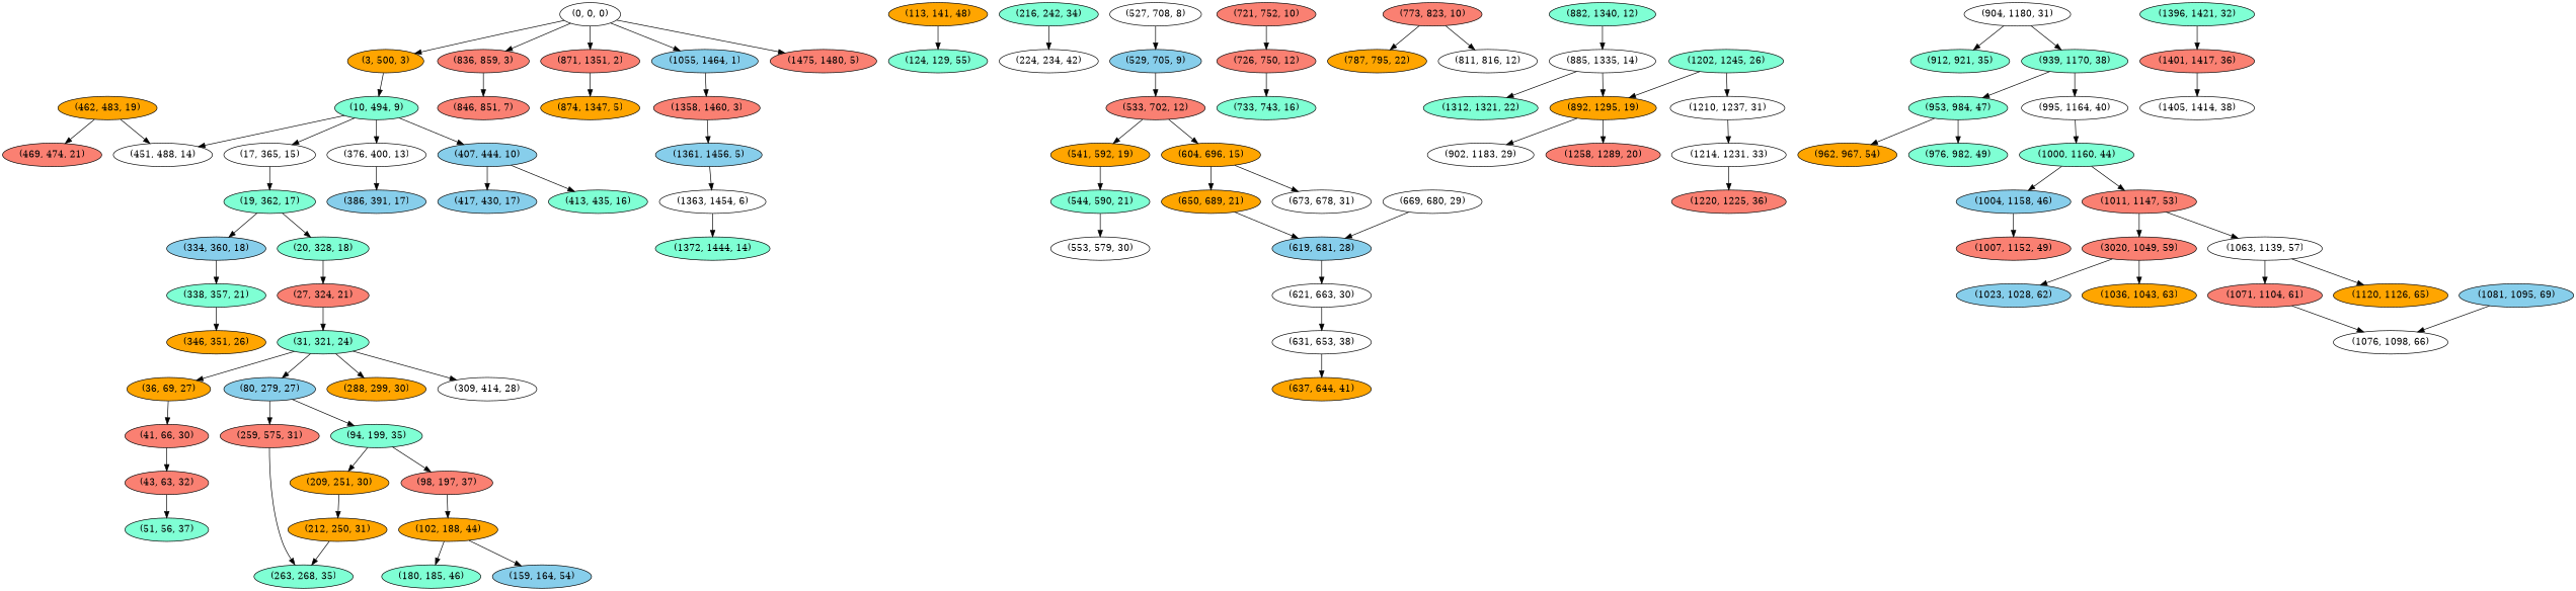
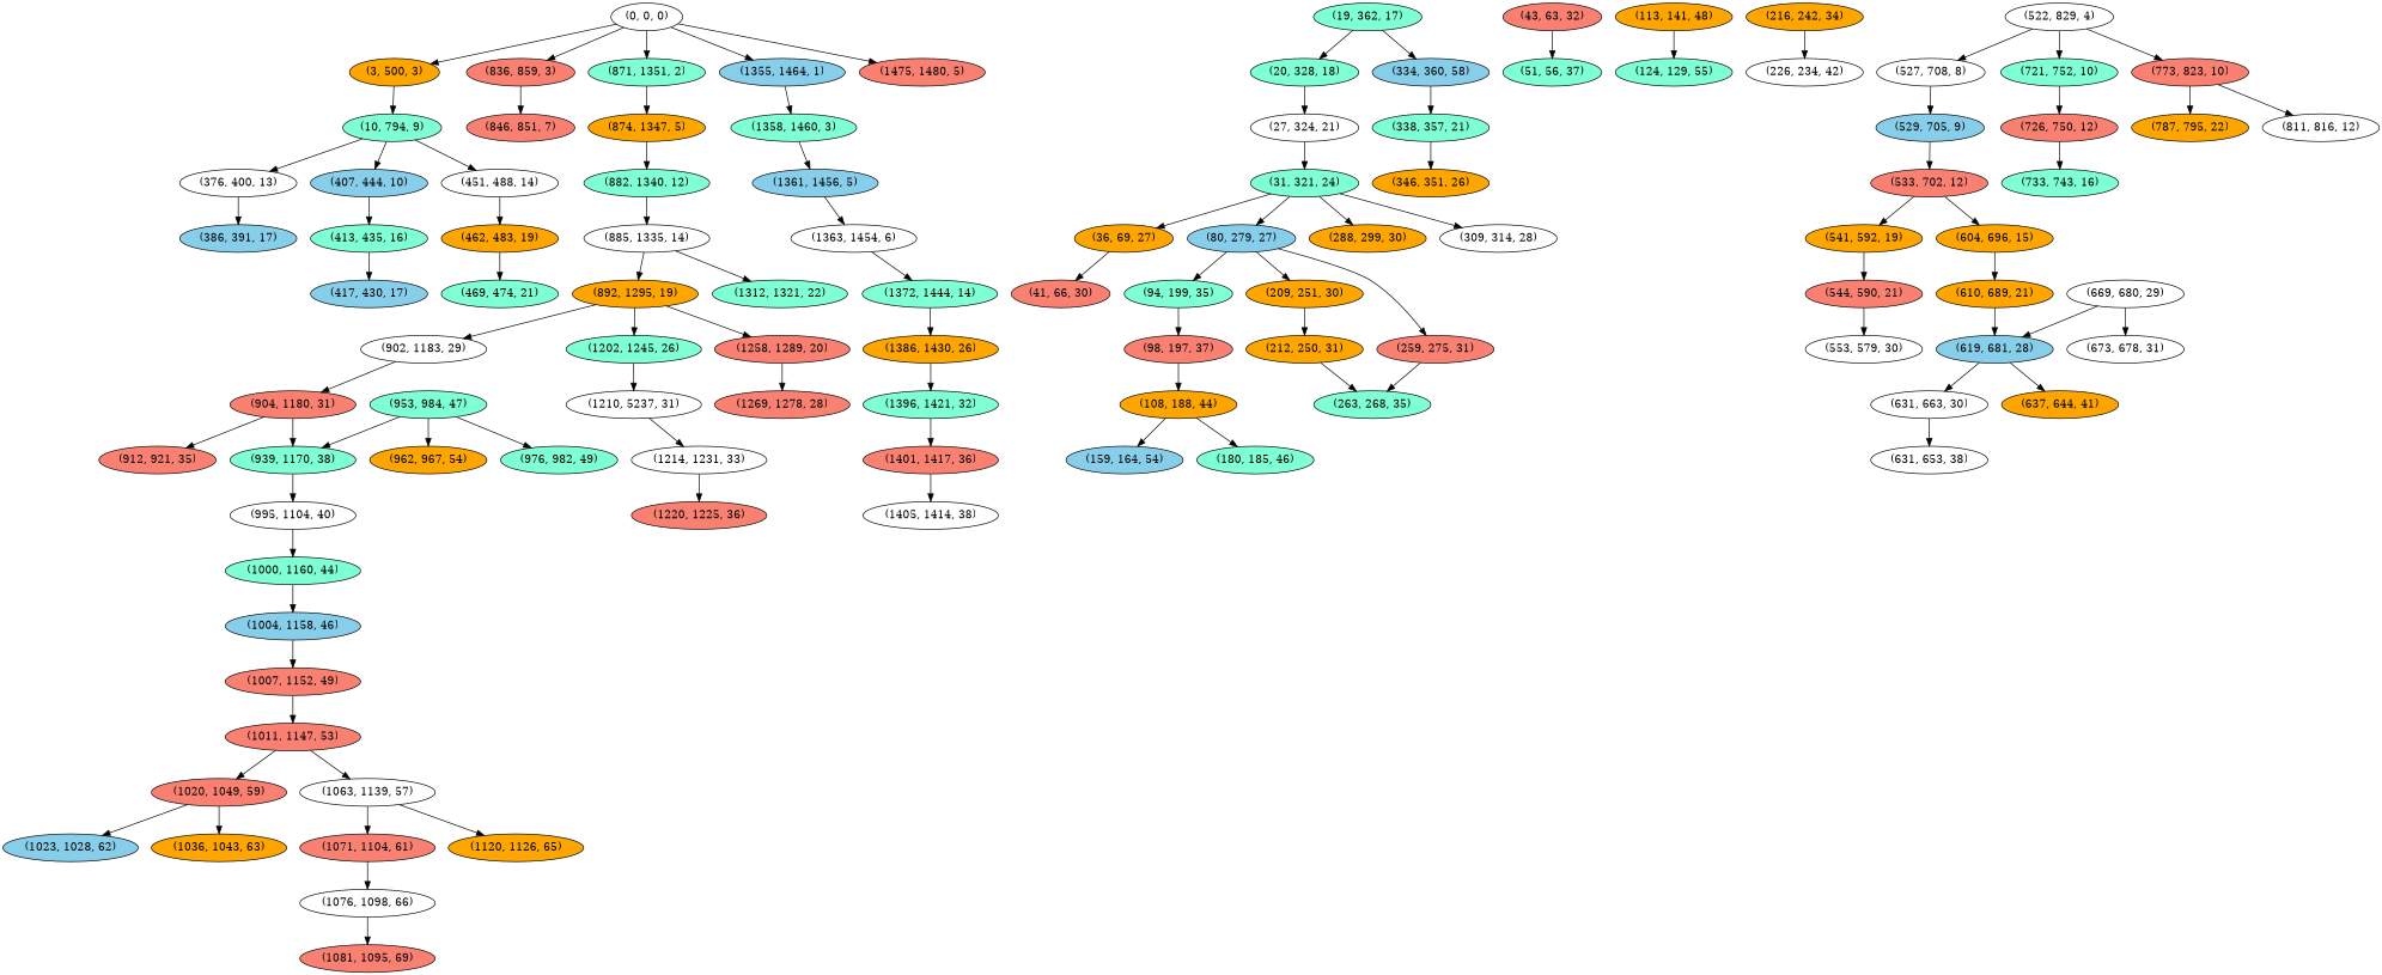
  digraph {
    node [fillcolor=white style=filled]
    "(3, 500, 3)" [fillcolor=orange]
    "(0, 0, 0)"
    "(836, 859, 3)" [fillcolor=salmon]
-   "(871, 1351, 2)" [fillcolor=salmon]
-   "(1355, 1464, 1)" [fillcolor=skyblue label="(1055, 1464, 1)"]
+   "(871, 1351, 2)" [fillcolor=aquamarine]
+   "(1355, 1464, 1)" [fillcolor=skyblue]
    "(1475, 1480, 5)" [fillcolor=salmon]
-   "(10, 494, 9)" [fillcolor=aquamarine]
+   "(10, 494, 9)" [fillcolor=aquamarine label="(10, 794, 9)"]
    "(846, 851, 7)" [fillcolor=salmon]
    "(874, 1347, 5)" [fillcolor=orange]
-   "(1358, 1460, 3)" [fillcolor=salmon]
-   "(17, 365, 15)"
+   "(1358, 1460, 3)" [fillcolor=aquamarine]
    "(376, 400, 13)"
    "(407, 444, 10)" [fillcolor=skyblue]
    "(451, 488, 14)"
    "(19, 362, 17)" [fillcolor=aquamarine]
    "(386, 391, 17)" [fillcolor=skyblue]
    "(413, 435, 16)" [fillcolor=aquamarine]
    "(462, 483, 19)" [fillcolor=orange]
    "(20, 328, 18)" [fillcolor=aquamarine]
-   "(334, 360, 18)" [fillcolor=skyblue]
-   "(27, 324, 21)" [fillcolor=salmon]
+   "(334, 360, 18)" [fillcolor=skyblue label="(334, 360, 58)"]
+   "(27, 324, 21)"
    "(338, 357, 21)" [fillcolor=aquamarine]
    "(31, 321, 24)" [fillcolor=aquamarine]
    "(36, 69, 27)" [fillcolor=orange]
    "(80, 279, 27)" [fillcolor=skyblue]
    "(288, 299, 30)" [fillcolor=orange]
-   "(309, 314, 28)" [label="(309, 414, 28)"]
+   "(309, 314, 28)"
    "(41, 66, 30)" [fillcolor=salmon]
    "(94, 199, 35)" [fillcolor=aquamarine]
    "(209, 251, 30)" [fillcolor=orange]
-   "(259, 275, 31)" [fillcolor=salmon label="(259, 575, 31)"]
+   "(259, 275, 31)" [fillcolor=salmon]
    "(43, 63, 32)" [fillcolor=salmon]
    "(51, 56, 37)" [fillcolor=aquamarine]
    "(98, 197, 37)" [fillcolor=salmon]
    "(212, 250, 31)" [fillcolor=orange]
    "(263, 268, 35)" [fillcolor=aquamarine]
-   "(108, 188, 44)" [fillcolor=orange label="(102, 188, 44)"]
+   "(108, 188, 44)" [fillcolor=orange]
    "(159, 164, 54)" [fillcolor=skyblue]
    "(180, 185, 46)" [fillcolor=aquamarine]
    "(113, 141, 48)" [fillcolor=orange]
    "(124, 129, 55)" [fillcolor=aquamarine]
-   "(216, 242, 34)" [fillcolor=aquamarine]
-   "(226, 234, 42)" [label="(224, 234, 42)"]
+   "(216, 242, 34)" [fillcolor=orange]
+   "(226, 234, 42)"
    "(346, 351, 26)" [fillcolor=orange]
    "(417, 430, 17)" [fillcolor=skyblue]
-   "(469, 474, 21)" [fillcolor=salmon]
+   "(469, 474, 21)" [fillcolor=aquamarine]
+   "(522, 829, 4)"
    "(527, 708, 8)"
-   "(721, 752, 10)" [fillcolor=salmon]
+   "(721, 752, 10)" [fillcolor=aquamarine]
    "(773, 823, 10)" [fillcolor=salmon]
    "(529, 705, 9)" [fillcolor=skyblue]
    "(726, 750, 12)" [fillcolor=salmon]
    "(787, 795, 22)" [fillcolor=orange]
    "(811, 816, 12)"
    "(533, 702, 12)" [fillcolor=salmon]
    "(541, 592, 19)" [fillcolor=orange]
    "(604, 696, 15)" [fillcolor=orange]
-   "(544, 590, 21)" [fillcolor=aquamarine]
-   "(610, 689, 21)" [fillcolor=orange label="(650, 689, 21)"]
+   "(544, 590, 21)" [fillcolor=salmon]
+   "(610, 689, 21)" [fillcolor=orange]
    "(553, 579, 30)"
    "(619, 681, 28)" [fillcolor=skyblue]
-   "(621, 663, 30)"
+   "(621, 663, 30)" [label="(631, 663, 30)"]
    "(631, 653, 38)"
    "(669, 680, 29)"
    "(673, 678, 31)"
    "(637, 644, 41)" [fillcolor=orange]
    "(733, 743, 16)" [fillcolor=aquamarine]
    "(882, 1340, 12)" [fillcolor=aquamarine]
    "(885, 1335, 14)"
    "(892, 1295, 19)" [fillcolor=orange]
    "(1312, 1321, 22)" [fillcolor=aquamarine]
    "(902, 1183, 29)"
    "(1202, 1245, 26)" [fillcolor=aquamarine]
    "(1258, 1289, 20)" [fillcolor=salmon]
-   "(904, 1180, 31)"
-   "(1210, 1237, 31)"
-   "(912, 921, 35)" [fillcolor=aquamarine]
+   "(904, 1180, 31)" [fillcolor=salmon]
+   "(1210, 1237, 31)" [label="(1210, 5237, 31)"]
+   "(1269, 1278, 28)" [fillcolor=salmon]
+   "(912, 921, 35)" [fillcolor=salmon]
    "(939, 1170, 38)" [fillcolor=aquamarine]
    "(953, 984, 47)" [fillcolor=aquamarine]
-   "(995, 1164, 40)"
+   "(995, 1164, 40)" [label="(995, 1104, 40)"]
    "(962, 967, 54)" [fillcolor=orange]
    "(976, 982, 49)" [fillcolor=aquamarine]
    "(1000, 1160, 44)" [fillcolor=aquamarine]
    "(1004, 1158, 46)" [fillcolor=skyblue]
    "(1007, 1152, 49)" [fillcolor=salmon]
    "(1011, 1147, 53)" [fillcolor=salmon]
-   "(1020, 1049, 59)" [fillcolor=salmon label="(3020, 1049, 59)"]
+   "(1020, 1049, 59)" [fillcolor=salmon]
    "(1063, 1139, 57)"
    "(1023, 1028, 62)" [fillcolor=skyblue]
    "(1036, 1043, 63)" [fillcolor=orange]
    n92 [fillcolor=salmon label="(1071, 1104, 61)"]
    "(1120, 1126, 65)" [fillcolor=orange]
    "(1076, 1098, 66)"
-   "(1081, 1095, 69)" [fillcolor=skyblue]
+   "(1081, 1095, 69)" [fillcolor=salmon]
    "(1214, 1231, 33)"
    "(1220, 1225, 36)" [fillcolor=salmon]
    "(1361, 1456, 5)" [fillcolor=skyblue]
    "(1363, 1454, 6)"
    "(1372, 1444, 14)" [fillcolor=aquamarine]
+   "(1386, 1430, 26)" [fillcolor=orange]
    "(1396, 1421, 32)" [fillcolor=aquamarine]
    "(1401, 1417, 36)" [fillcolor=salmon]
    "(1405, 1414, 38)"
    "(3, 500, 3)" -> "(10, 494, 9)"
    "(0, 0, 0)" -> "(3, 500, 3)"
    "(0, 0, 0)" -> "(836, 859, 3)"
    "(0, 0, 0)" -> "(871, 1351, 2)"
    "(0, 0, 0)" -> "(1355, 1464, 1)"
    "(0, 0, 0)" -> "(1475, 1480, 5)"
    "(836, 859, 3)" -> "(846, 851, 7)"
    "(871, 1351, 2)" -> "(874, 1347, 5)"
    "(1355, 1464, 1)" -> "(1358, 1460, 3)"
-   "(10, 494, 9)" -> "(17, 365, 15)"
    "(10, 494, 9)" -> "(376, 400, 13)"
    "(10, 494, 9)" -> "(407, 444, 10)"
    "(10, 494, 9)" -> "(451, 488, 14)"
+   "(874, 1347, 5)" -> "(882, 1340, 12)"
    "(1358, 1460, 3)" -> "(1361, 1456, 5)"
-   "(17, 365, 15)" -> "(19, 362, 17)"
    "(376, 400, 13)" -> "(386, 391, 17)"
    "(407, 444, 10)" -> "(413, 435, 16)"
-   "(462, 483, 19)" -> "(451, 488, 14)"
+   "(451, 488, 14)" -> "(462, 483, 19)"
    "(19, 362, 17)" -> "(20, 328, 18)"
    "(19, 362, 17)" -> "(334, 360, 18)"
-   "(407, 444, 10)" -> "(417, 430, 17)"
+   "(413, 435, 16)" -> "(417, 430, 17)"
    "(462, 483, 19)" -> "(469, 474, 21)"
    "(20, 328, 18)" -> "(27, 324, 21)"
    "(334, 360, 18)" -> "(338, 357, 21)"
    "(27, 324, 21)" -> "(31, 321, 24)"
    "(338, 357, 21)" -> "(346, 351, 26)"
    "(31, 321, 24)" -> "(36, 69, 27)"
    "(31, 321, 24)" -> "(80, 279, 27)"
    "(31, 321, 24)" -> "(288, 299, 30)"
    "(31, 321, 24)" -> "(309, 314, 28)"
    "(36, 69, 27)" -> "(41, 66, 30)"
    "(80, 279, 27)" -> "(94, 199, 35)"
-   "(94, 199, 35)" -> "(209, 251, 30)"
+   "(80, 279, 27)" -> "(209, 251, 30)"
    "(80, 279, 27)" -> "(259, 275, 31)"
-   "(41, 66, 30)" -> "(43, 63, 32)"
    "(94, 199, 35)" -> "(98, 197, 37)"
    "(209, 251, 30)" -> "(212, 250, 31)"
    "(259, 275, 31)" -> "(263, 268, 35)"
    "(43, 63, 32)" -> "(51, 56, 37)"
    "(98, 197, 37)" -> "(108, 188, 44)"
    "(212, 250, 31)" -> "(263, 268, 35)"
    "(108, 188, 44)" -> "(159, 164, 54)"
    "(108, 188, 44)" -> "(180, 185, 46)"
    "(113, 141, 48)" -> "(124, 129, 55)"
    "(216, 242, 34)" -> "(226, 234, 42)"
+   "(522, 829, 4)" -> "(527, 708, 8)"
+   "(522, 829, 4)" -> "(721, 752, 10)"
+   "(522, 829, 4)" -> "(773, 823, 10)"
    "(527, 708, 8)" -> "(529, 705, 9)"
    "(721, 752, 10)" -> "(726, 750, 12)"
    "(773, 823, 10)" -> "(787, 795, 22)"
    "(773, 823, 10)" -> "(811, 816, 12)"
    "(529, 705, 9)" -> "(533, 702, 12)"
    "(726, 750, 12)" -> "(733, 743, 16)"
    "(533, 702, 12)" -> "(541, 592, 19)"
    "(533, 702, 12)" -> "(604, 696, 15)"
    "(541, 592, 19)" -> "(544, 590, 21)"
    "(604, 696, 15)" -> "(610, 689, 21)"
    "(544, 590, 21)" -> "(553, 579, 30)"
    "(610, 689, 21)" -> "(619, 681, 28)"
    "(619, 681, 28)" -> "(621, 663, 30)"
    "(621, 663, 30)" -> "(631, 653, 38)"
-   "(631, 653, 38)" -> "(637, 644, 41)"
+   "(619, 681, 28)" -> "(637, 644, 41)"
    "(669, 680, 29)" -> "(619, 681, 28)"
-   "(604, 696, 15)" -> "(673, 678, 31)"
+   "(669, 680, 29)" -> "(673, 678, 31)"
    "(882, 1340, 12)" -> "(885, 1335, 14)"
    "(885, 1335, 14)" -> "(892, 1295, 19)"
    "(885, 1335, 14)" -> "(1312, 1321, 22)"
    "(892, 1295, 19)" -> "(902, 1183, 29)"
-   "(1202, 1245, 26)" -> "(892, 1295, 19)"
+   "(892, 1295, 19)" -> "(1202, 1245, 26)"
    "(892, 1295, 19)" -> "(1258, 1289, 20)"
+   "(902, 1183, 29)" -> "(904, 1180, 31)"
    "(1202, 1245, 26)" -> "(1210, 1237, 31)"
+   "(1258, 1289, 20)" -> "(1269, 1278, 28)"
    "(904, 1180, 31)" -> "(912, 921, 35)"
    "(904, 1180, 31)" -> "(939, 1170, 38)"
    "(1210, 1237, 31)" -> "(1214, 1231, 33)"
-   "(939, 1170, 38)" -> "(953, 984, 47)"
+   "(953, 984, 47)" -> "(939, 1170, 38)"
    "(939, 1170, 38)" -> "(995, 1164, 40)"
    "(953, 984, 47)" -> "(962, 967, 54)"
    "(953, 984, 47)" -> "(976, 982, 49)"
    "(995, 1164, 40)" -> "(1000, 1160, 44)"
    "(1000, 1160, 44)" -> "(1004, 1158, 46)"
    "(1004, 1158, 46)" -> "(1007, 1152, 49)"
-   "(1000, 1160, 44)" -> "(1011, 1147, 53)"
+   "(1007, 1152, 49)" -> "(1011, 1147, 53)"
    "(1011, 1147, 53)" -> "(1020, 1049, 59)"
    "(1011, 1147, 53)" -> "(1063, 1139, 57)"
    "(1020, 1049, 59)" -> "(1023, 1028, 62)"
    "(1020, 1049, 59)" -> "(1036, 1043, 63)"
    "(1063, 1139, 57)" -> n92
    "(1063, 1139, 57)" -> "(1120, 1126, 65)"
    n92 -> "(1076, 1098, 66)"
-   "(1081, 1095, 69)" -> "(1076, 1098, 66)"
+   "(1076, 1098, 66)" -> "(1081, 1095, 69)"
    "(1214, 1231, 33)" -> "(1220, 1225, 36)"
    "(1361, 1456, 5)" -> "(1363, 1454, 6)"
    "(1363, 1454, 6)" -> "(1372, 1444, 14)"
+   "(1372, 1444, 14)" -> "(1386, 1430, 26)"
+   "(1386, 1430, 26)" -> "(1396, 1421, 32)"
    "(1396, 1421, 32)" -> "(1401, 1417, 36)"
    "(1401, 1417, 36)" -> "(1405, 1414, 38)"
  }
